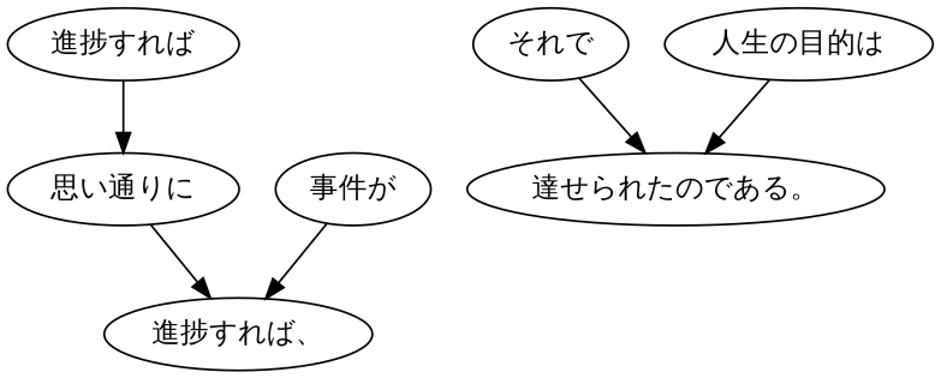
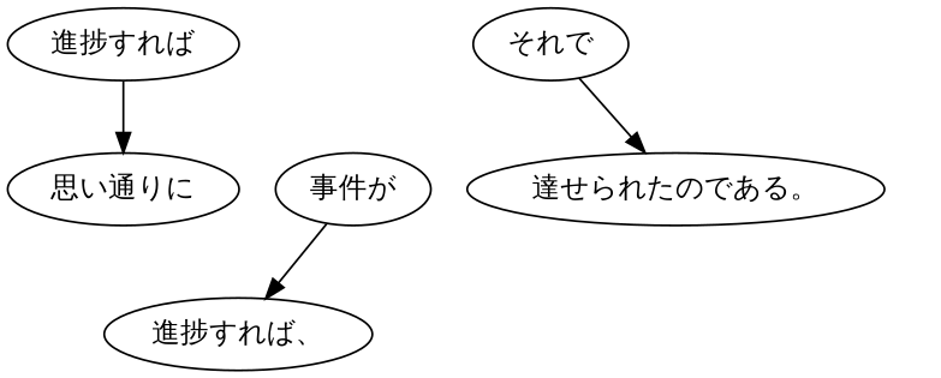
  digraph {
    fontname="Noto Sans"
    node [fontname="Noto Sans"]
    edge [fontname="Noto Sans"]
    n1 [label="進捗すれば"]
    n2 [label="思い通りに"]
    n3 [label="進捗すれば、"]
    n4 [label="事件が"]
    n5 [label="達せられたのである。"]
    n6 [label="それで"]
-   n7 [label="人生の目的は"]
    n1 -> n2
-   n2 -> n3
    n4 -> n3
    n6 -> n5
-   n7 -> n5
  }
